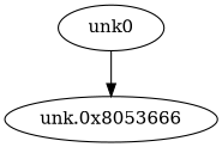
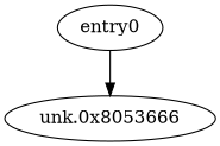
  digraph {
-   n1 [label=unk0]
+   n1 [label=entry0]
    n2 [label="unk.0x8053666"]
    n1 -> n2
  }
